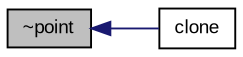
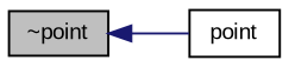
  digraph {
    rankdir=LR
    fontname="Liberation Sans"
    node [color=black fontname="Liberation Sans" fontsize=10 shape=record]
    n1 [fillcolor=grey75 fontcolor=black height=0.2 label="~point" style=filled width=0.4]
-   n2 [height=0.2 label=clone width=0.4]
+   n2 [height=0.2 label=point width=0.4]
    n1 -> n2 [color=midnightblue dir=back fontname="Liberation Sans" fontsize=10 labelfontname=FreeSans labelfontsize=10 style=solid]
  }
